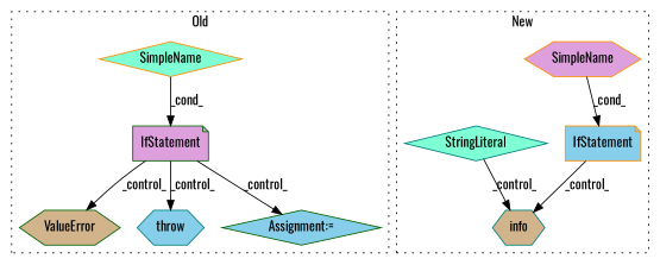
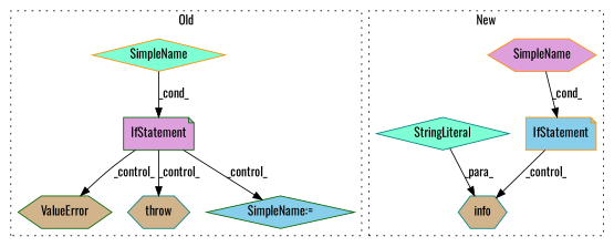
  digraph {
    fontname=Oswald
    node [a=32 color=darkgreen fillcolor=tan fontname=Oswald shape=hexagon style=filled]
    edge [fontname=Oswald]
    n1 [l="11,1" label=ValueError s="1852,1978"]
-   n2 [a=53 color=teal fillcolor=skyblue l=6 label=throw s=1846]
+   n2 [a=53 color=teal l=6 label=throw s=1846]
    n3 [a=25 fillcolor=plum l="4,2" label=IfStatement s="1426,1457" shape=note]
    n4 [a=42 color=darkorange fillcolor=aquamarine label=SimpleName shape=diamond]
-   n5 [a=7 fillcolor=skyblue l=1 label="Assignment:=" s=1795 shape=diamond]
+   n5 [a=7 fillcolor=skyblue l=1 label="SimpleName:=" s=1795 shape=diamond]
    n6 [color=teal l="5,1" label=info s="1769,1823"]
    n7 [a=25 color=darkorange fillcolor=skyblue l="4,2" label=IfStatement s="1719,1752" shape=note]
    n8 [a=42 color=darkorange fillcolor=plum label=SimpleName]
    n9 [a=45 color=teal fillcolor=aquamarine l=49 label=StringLiteral s=1774 shape=diamond]
    subgraph cluster_1 {
      label=Old
      style=dotted
      n1
      n2
      n3
      n4
      n5
    }
    subgraph cluster_2 {
      label=New
      style=dotted
      n6
      n7
      n8
      n9
    }
    n3 -> n1 [label=_control_]
    n3 -> n2 [label=_control_]
    n3 -> n5 [label=_control_]
    n4 -> n3 [label=_cond_]
    n7 -> n6 [label=_control_]
    n8 -> n7 [label=_cond_]
-   n9 -> n6 [label=_control_]
+   n9 -> n6 [label=_para_]
  }
